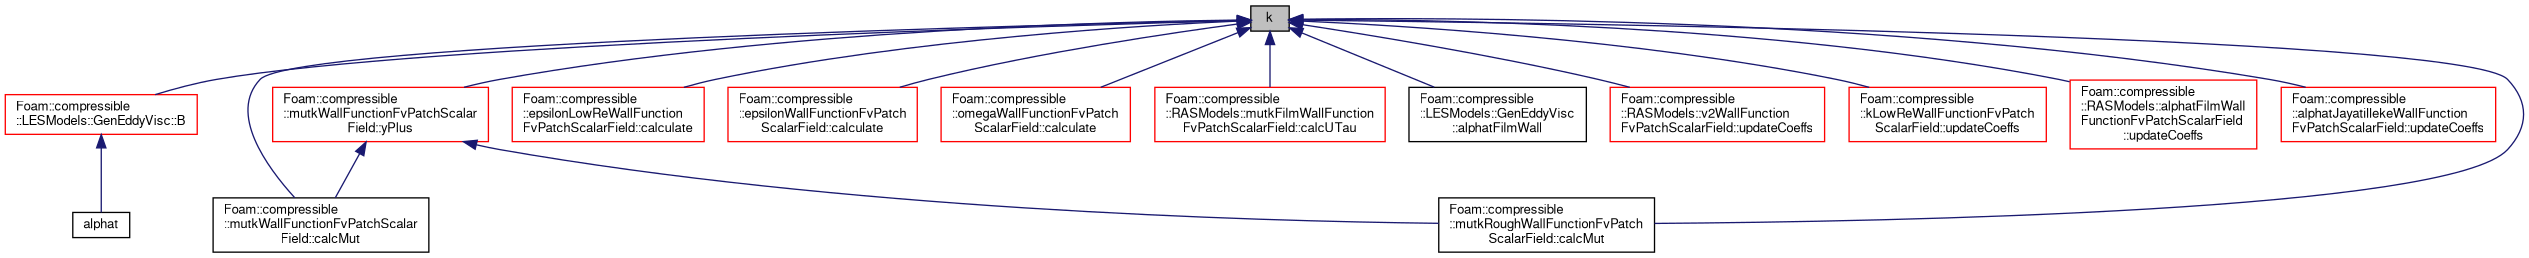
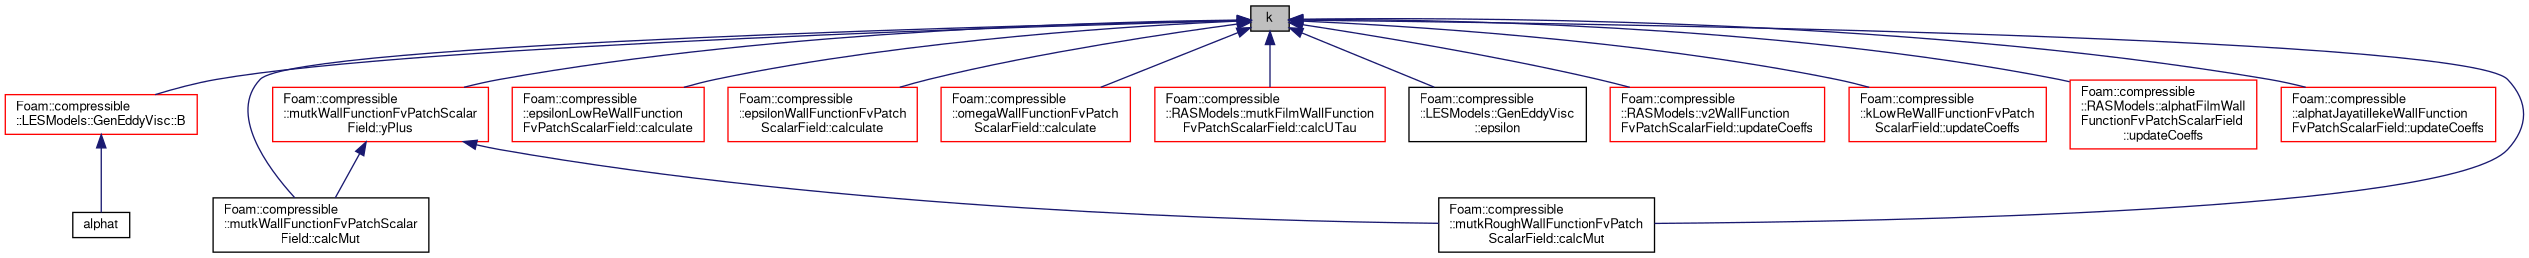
  digraph {
    rankdir=TB
    node [color=red fontname=FreeSans fontsize=10 shape=record]
    edge [color=midnightblue dir=back fontname=FreeSans fontsize=10 labelfontname=FreeSans labelfontsize=10 style=solid]
    n1 [color=black fillcolor=grey75 fontcolor=black height=0.2 label=k style=filled width=0.4]
    n2 [height=0.2 label="Foam::compressible\l::LESModels::GenEddyVisc::B" width=0.4]
    n3 [color=black height=0.2 label="Foam::compressible\l::mutkWallFunctionFvPatchScalar\lField::calcMut" width=0.4]
    n4 [color=black height=0.2 label="Foam::compressible\l::mutkRoughWallFunctionFvPatch\lScalarField::calcMut" width=0.4]
    n5 [height=0.2 label="Foam::compressible\l::epsilonLowReWallFunction\lFvPatchScalarField::calculate" width=0.4]
    n6 [height=0.2 label="Foam::compressible\l::epsilonWallFunctionFvPatch\lScalarField::calculate" width=0.4]
    n7 [height=0.2 label="Foam::compressible\l::omegaWallFunctionFvPatch\lScalarField::calculate" width=0.4]
    n8 [height=0.2 label="Foam::compressible\l::RASModels::mutkFilmWallFunction\lFvPatchScalarField::calcUTau" width=0.4]
-   n9 [color=black height=0.2 label="Foam::compressible\l::LESModels::GenEddyVisc\l::alphatFilmWall" width=0.4]
+   n9 [color=black height=0.2 label="Foam::compressible\l::LESModels::GenEddyVisc\l::epsilon" width=0.4]
    n10 [height=0.2 label="Foam::compressible\l::RASModels::v2WallFunction\lFvPatchScalarField::updateCoeffs" width=0.4]
    n11 [height=0.2 label="Foam::compressible\l::kLowReWallFunctionFvPatch\lScalarField::updateCoeffs" width=0.4]
    n12 [height=0.2 label="Foam::compressible\l::RASModels::alphatFilmWall\lFunctionFvPatchScalarField\l::updateCoeffs" width=0.4]
    n13 [height=0.2 label="Foam::compressible\l::alphatJayatillekeWallFunction\lFvPatchScalarField::updateCoeffs" width=0.4]
    n14 [height=0.2 label="Foam::compressible\l::mutkWallFunctionFvPatchScalar\lField::yPlus" width=0.4]
    n15 [color=black height=0.2 label=alphat width=0.4]
    n1 -> n2
    n1 -> n3
    n1 -> n4
    n1 -> n5
    n1 -> n6
    n1 -> n7
    n1 -> n8
    n1 -> n9
    n1 -> n10
    n1 -> n11
    n1 -> n12
    n1 -> n13
    n1 -> n14
    n2 -> n15
    n14 -> n3
    n14 -> n4
  }
